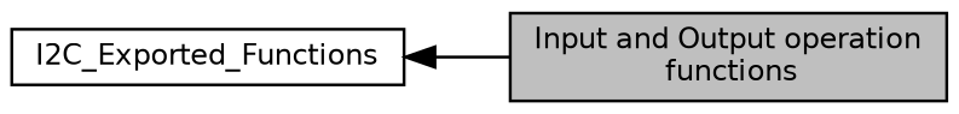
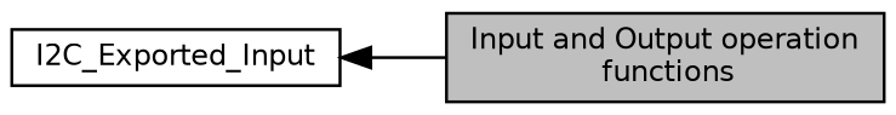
  digraph {
    rankdir=LR
    node [color=black fontname=Helvetica fontsize=10 shape=record style=filled]
    n1 [fillcolor=grey75 fontcolor=black height=0.2 label="Input and Output operation\l functions" width=0.4]
-   n2 [fillcolor=white height=0.2 label=I2C_Exported_Functions width=0.4]
+   n2 [fillcolor=white height=0.2 label=I2C_Exported_Input width=0.4]
    n2 -> n1 [dir=back fontname=Helvetica fontsize=10 labelfontname=Helvetica labelfontsize=10 shape=plaintext style=solid]
  }
